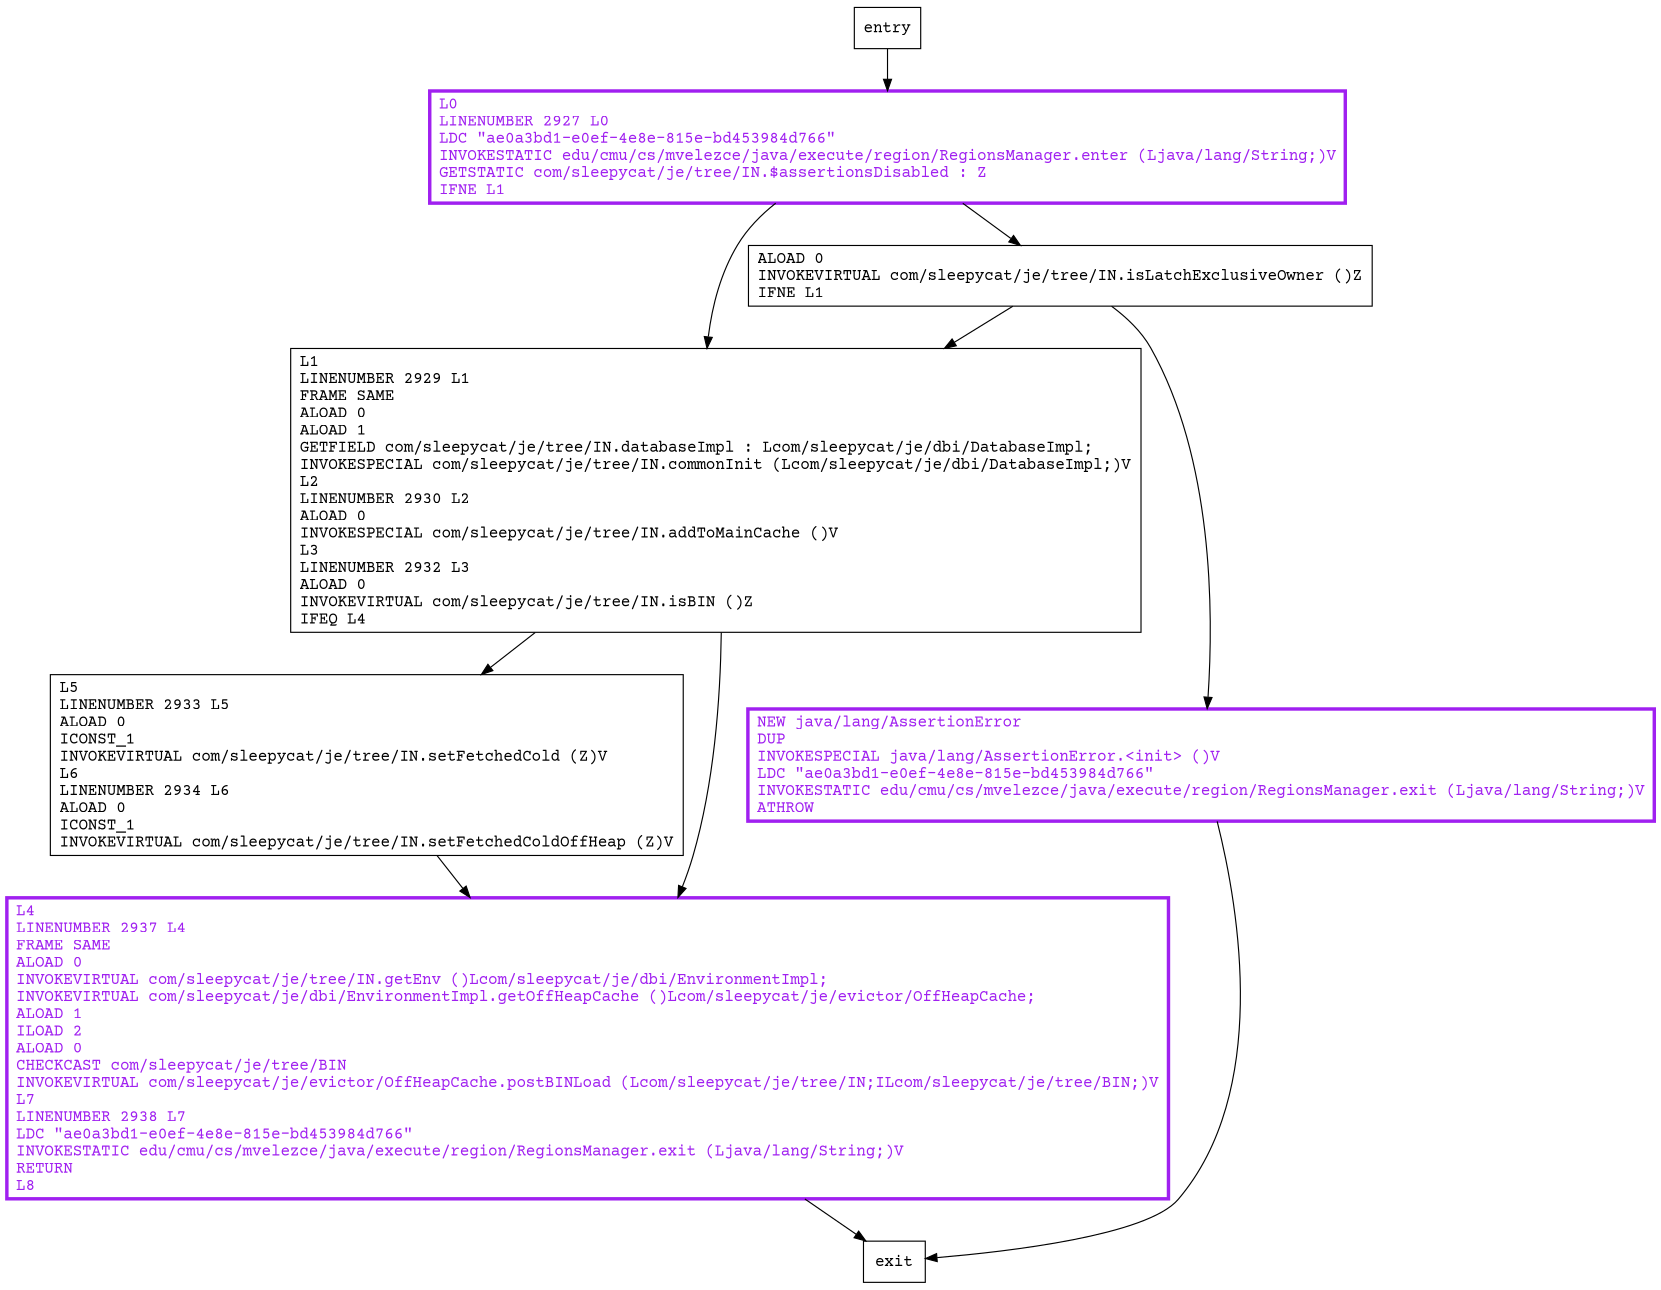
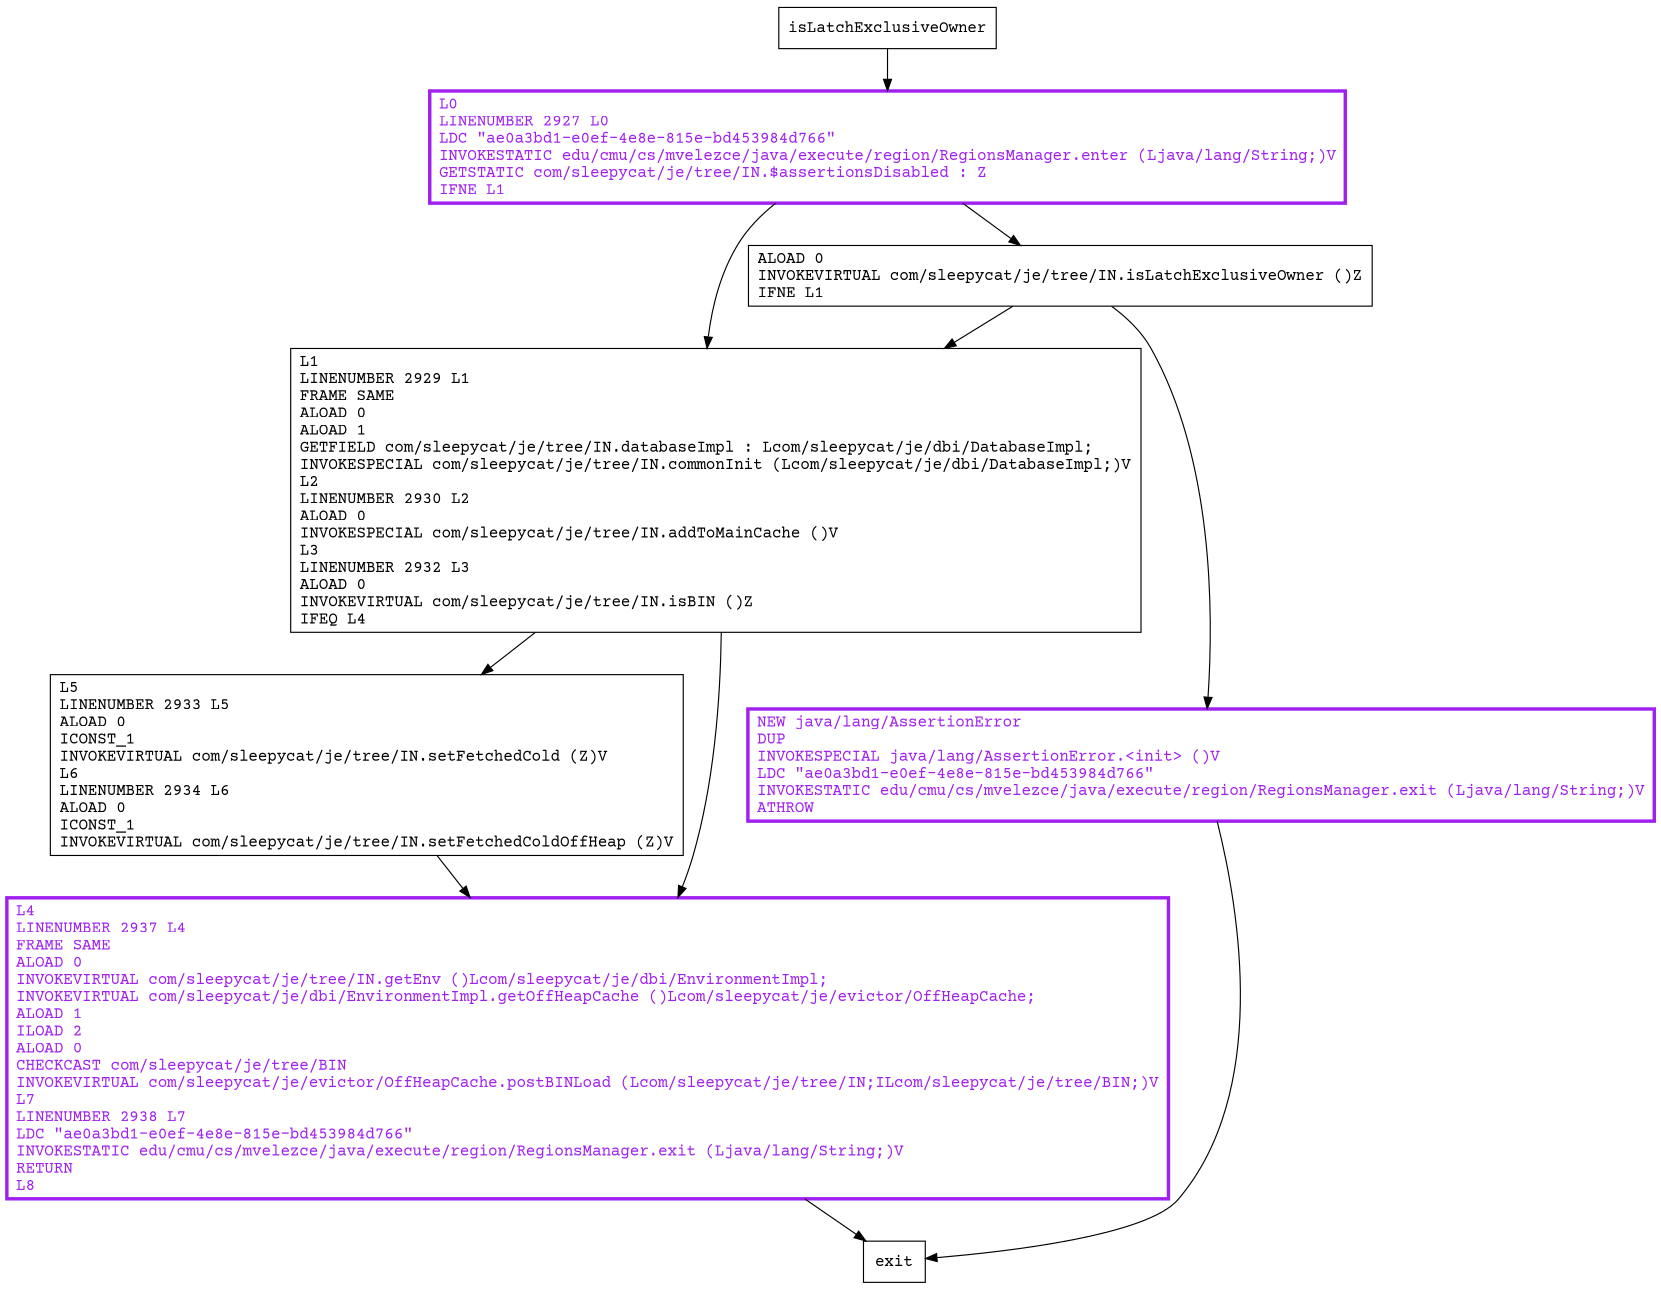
  digraph {
    fontname="Courier Prime"
    node [shape=record fontname="Courier Prime"]
    edge [fontname="Courier Prime"]
    n1 [color=purple fontcolor=purple label="L0\lLINENUMBER 2927 L0\lLDC \"ae0a3bd1-e0ef-4e8e-815e-bd453984d766\"\lINVOKESTATIC edu/cmu/cs/mvelezce/java/execute/region/RegionsManager.enter (Ljava/lang/String;)V\lGETSTATIC com/sleepycat/je/tree/IN.$assertionsDisabled : Z\lIFNE L1\l" penwidth=3]
    n2 [label="ALOAD 0\lINVOKEVIRTUAL com/sleepycat/je/tree/IN.isLatchExclusiveOwner ()Z\lIFNE L1\l"]
    n3 [label="L1\lLINENUMBER 2929 L1\lFRAME SAME\lALOAD 0\lALOAD 1\lGETFIELD com/sleepycat/je/tree/IN.databaseImpl : Lcom/sleepycat/je/dbi/DatabaseImpl;\lINVOKESPECIAL com/sleepycat/je/tree/IN.commonInit (Lcom/sleepycat/je/dbi/DatabaseImpl;)V\lL2\lLINENUMBER 2930 L2\lALOAD 0\lINVOKESPECIAL com/sleepycat/je/tree/IN.addToMainCache ()V\lL3\lLINENUMBER 2932 L3\lALOAD 0\lINVOKEVIRTUAL com/sleepycat/je/tree/IN.isBIN ()Z\lIFEQ L4\l"]
    n4 [color=purple fontcolor=purple label="NEW java/lang/AssertionError\lDUP\lINVOKESPECIAL java/lang/AssertionError.\<init\> ()V\lLDC \"ae0a3bd1-e0ef-4e8e-815e-bd453984d766\"\lINVOKESTATIC edu/cmu/cs/mvelezce/java/execute/region/RegionsManager.exit (Ljava/lang/String;)V\lATHROW\l" penwidth=3]
    n5 [label="L5\lLINENUMBER 2933 L5\lALOAD 0\lICONST_1\lINVOKEVIRTUAL com/sleepycat/je/tree/IN.setFetchedCold (Z)V\lL6\lLINENUMBER 2934 L6\lALOAD 0\lICONST_1\lINVOKEVIRTUAL com/sleepycat/je/tree/IN.setFetchedColdOffHeap (Z)V\l"]
    n6 [color=purple fontcolor=purple label="L4\lLINENUMBER 2937 L4\lFRAME SAME\lALOAD 0\lINVOKEVIRTUAL com/sleepycat/je/tree/IN.getEnv ()Lcom/sleepycat/je/dbi/EnvironmentImpl;\lINVOKEVIRTUAL com/sleepycat/je/dbi/EnvironmentImpl.getOffHeapCache ()Lcom/sleepycat/je/evictor/OffHeapCache;\lALOAD 1\lILOAD 2\lALOAD 0\lCHECKCAST com/sleepycat/je/tree/BIN\lINVOKEVIRTUAL com/sleepycat/je/evictor/OffHeapCache.postBINLoad (Lcom/sleepycat/je/tree/IN;ILcom/sleepycat/je/tree/BIN;)V\lL7\lLINENUMBER 2938 L7\lLDC \"ae0a3bd1-e0ef-4e8e-815e-bd453984d766\"\lINVOKESTATIC edu/cmu/cs/mvelezce/java/execute/region/RegionsManager.exit (Ljava/lang/String;)V\lRETURN\lL8\l" penwidth=3]
    exit
-   entry
+   entry [label=isLatchExclusiveOwner]
    n1 -> n2
    n1 -> n3
    n2 -> n3
    n2 -> n4
    n3 -> n5
    n3 -> n6
    n4 -> exit
    n5 -> n6
    n6 -> exit
    entry -> n1
  }
